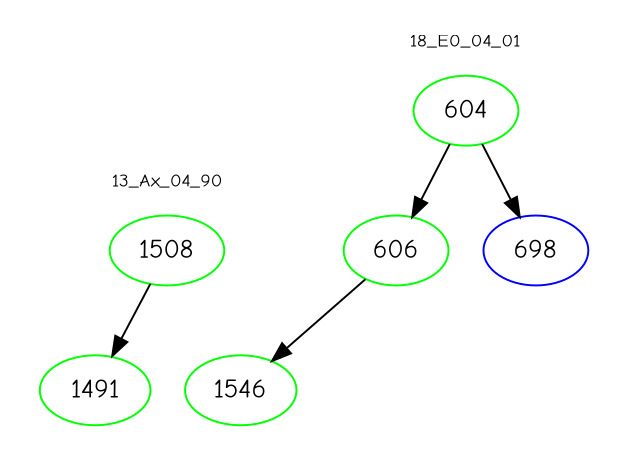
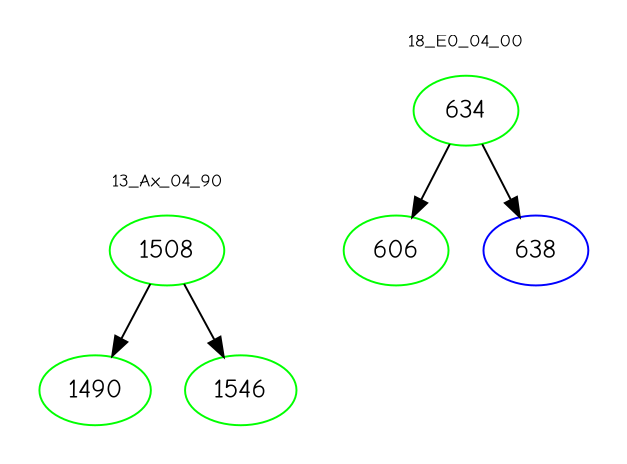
  digraph {
    fontname="Comic Neue"
    node [color=green fontname="Comic Neue"]
    edge [color=black fontname="Comic Neue"]
    n1 [label=1508]
-   n2 [label=1491]
+   n2 [label=1490]
    n3 [label=1546]
-   n4 [label=604]
+   n4 [label=634]
    n5 [label=606]
-   n6 [color=blue label=698]
+   n6 [color=blue label=638]
    subgraph cluster_1 {
      color=white
      fontsize=10
      label="13_Ax_04_90"
      n1
      n2
      n3
    }
    subgraph cluster_2 {
      color=white
      fontsize=10
-     label="18_E0_04_01"
+     label="18_E0_04_00"
      n4
      n5
      n6
    }
    n1 -> n2
-   n5 -> n3
+   n1 -> n3
    n4 -> n5
    n4 -> n6
  }
